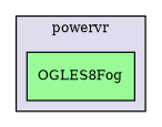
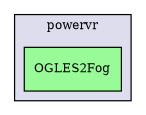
  digraph {
    compound=true
    rankdir=LR
    fontname="DejaVu Serif"
-   n1 [fillcolor=palegreen fontname="DejaVu Serif" fontsize=10 label=OGLES8Fog pencolor=black shape=box style=filled]
+   n1 [fillcolor=palegreen fontname="DejaVu Serif" fontsize=10 label=OGLES2Fog pencolor=black shape=box style=filled]
    subgraph cluster_1 {
      bgcolor="#ddddee"
      fontsize=10
      label=powervr
      pencolor=black
      n1
    }
  }
